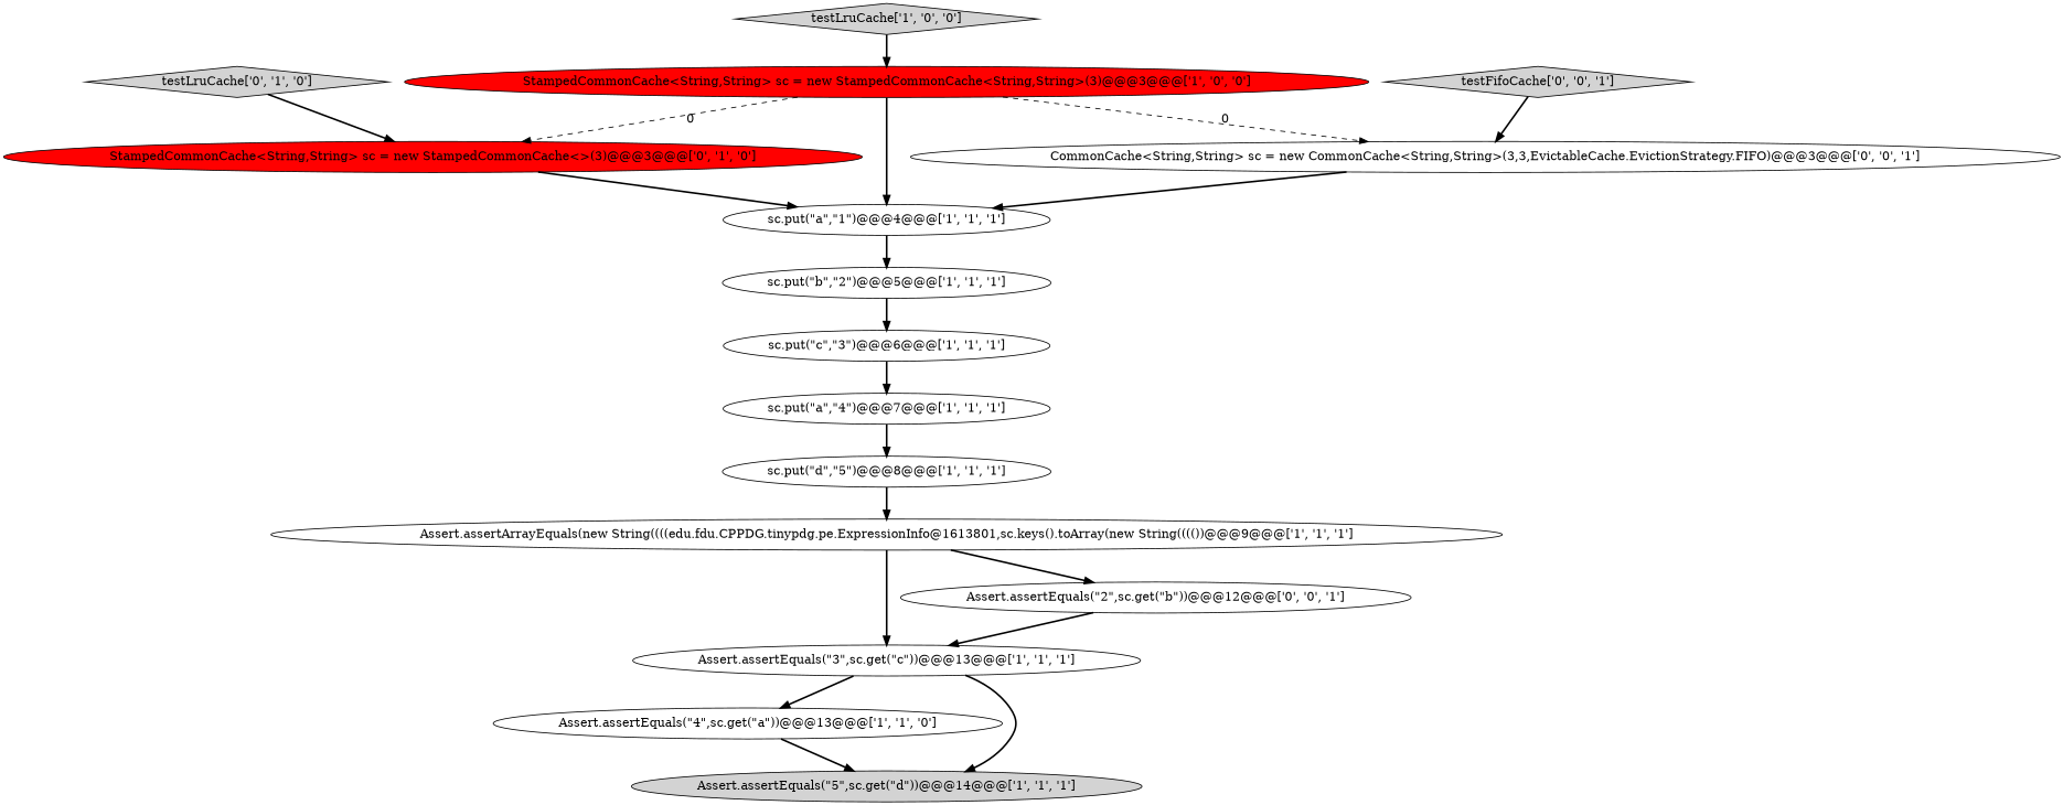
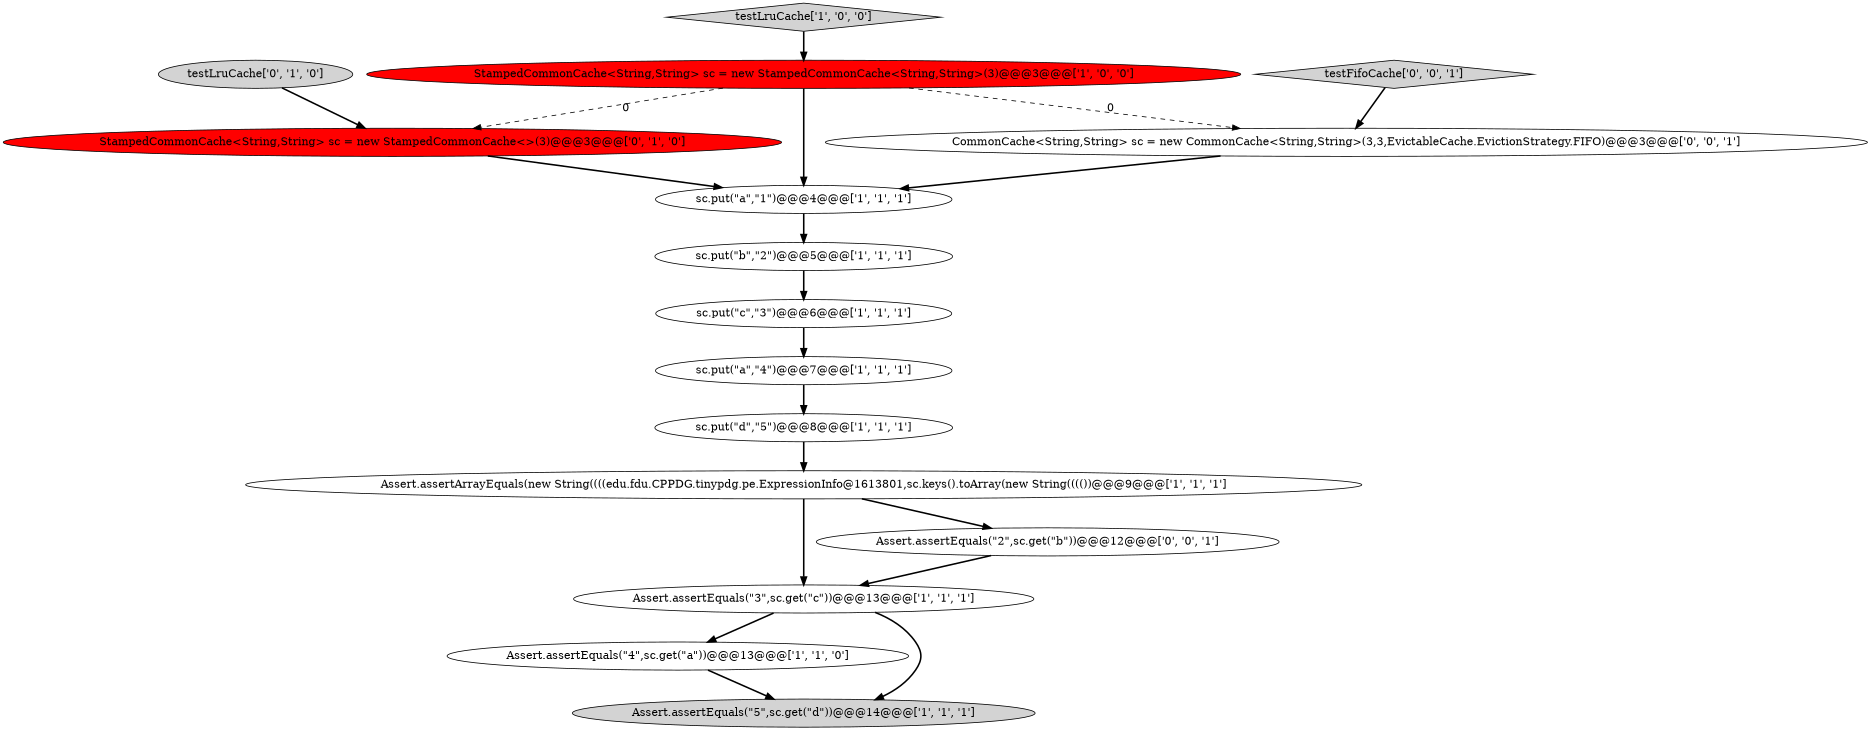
  digraph {
    node [fillcolor=white shape=ellipse style=filled]
    edge [style=bold]
    n1 [label="Assert.assertEquals(\"3\",sc.get(\"c\"))@@@13@@@['1', '1', '1']"]
    n2 [label="Assert.assertEquals(\"4\",sc.get(\"a\"))@@@13@@@['1', '1', '0']"]
    n3 [fillcolor=lightgray label="Assert.assertEquals(\"5\",sc.get(\"d\"))@@@14@@@['1', '1', '1']"]
-   n4 [fillcolor=lightgray label="testLruCache['0', '1', '0']" shape=diamond]
+   n4 [fillcolor=lightgray label="testLruCache['0', '1', '0']"]
    n5 [fillcolor=red label="StampedCommonCache<String,String> sc = new StampedCommonCache<>(3)@@@3@@@['0', '1', '0']"]
    n6 [label="Assert.assertEquals(\"2\",sc.get(\"b\"))@@@12@@@['0', '0', '1']"]
    n7 [label="CommonCache<String,String> sc = new CommonCache<String,String>(3,3,EvictableCache.EvictionStrategy.FIFO)@@@3@@@['0', '0', '1']"]
    n8 [label="sc.put(\"a\",\"1\")@@@4@@@['1', '1', '1']"]
    n9 [fillcolor=lightgray label="testLruCache['1', '0', '0']" shape=diamond]
    n10 [fillcolor=red label="StampedCommonCache<String,String> sc = new StampedCommonCache<String,String>(3)@@@3@@@['1', '0', '0']"]
    n11 [label="sc.put(\"c\",\"3\")@@@6@@@['1', '1', '1']"]
    n12 [label="sc.put(\"a\",\"4\")@@@7@@@['1', '1', '1']"]
    n13 [label="sc.put(\"d\",\"5\")@@@8@@@['1', '1', '1']"]
    n14 [label="sc.put(\"b\",\"2\")@@@5@@@['1', '1', '1']"]
    n15 [label="Assert.assertArrayEquals(new String((((edu.fdu.CPPDG.tinypdg.pe.ExpressionInfo@1613801,sc.keys().toArray(new String(((())@@@9@@@['1', '1', '1']"]
    n16 [fillcolor=lightgray label="testFifoCache['0', '0', '1']" shape=diamond]
    n1 -> n2
    n1 -> n3
    n2 -> n3
    n4 -> n5
    n5 -> n8
    n6 -> n1
    n7 -> n8
    n8 -> n14
    n9 -> n10
    n10 -> n5 [label=0 style=dashed]
    n10 -> n7 [label=0 style=dashed]
    n10 -> n8
    n11 -> n12
    n12 -> n13
    n13 -> n15
    n14 -> n11
    n15 -> n1
    n15 -> n6
    n16 -> n7
  }
